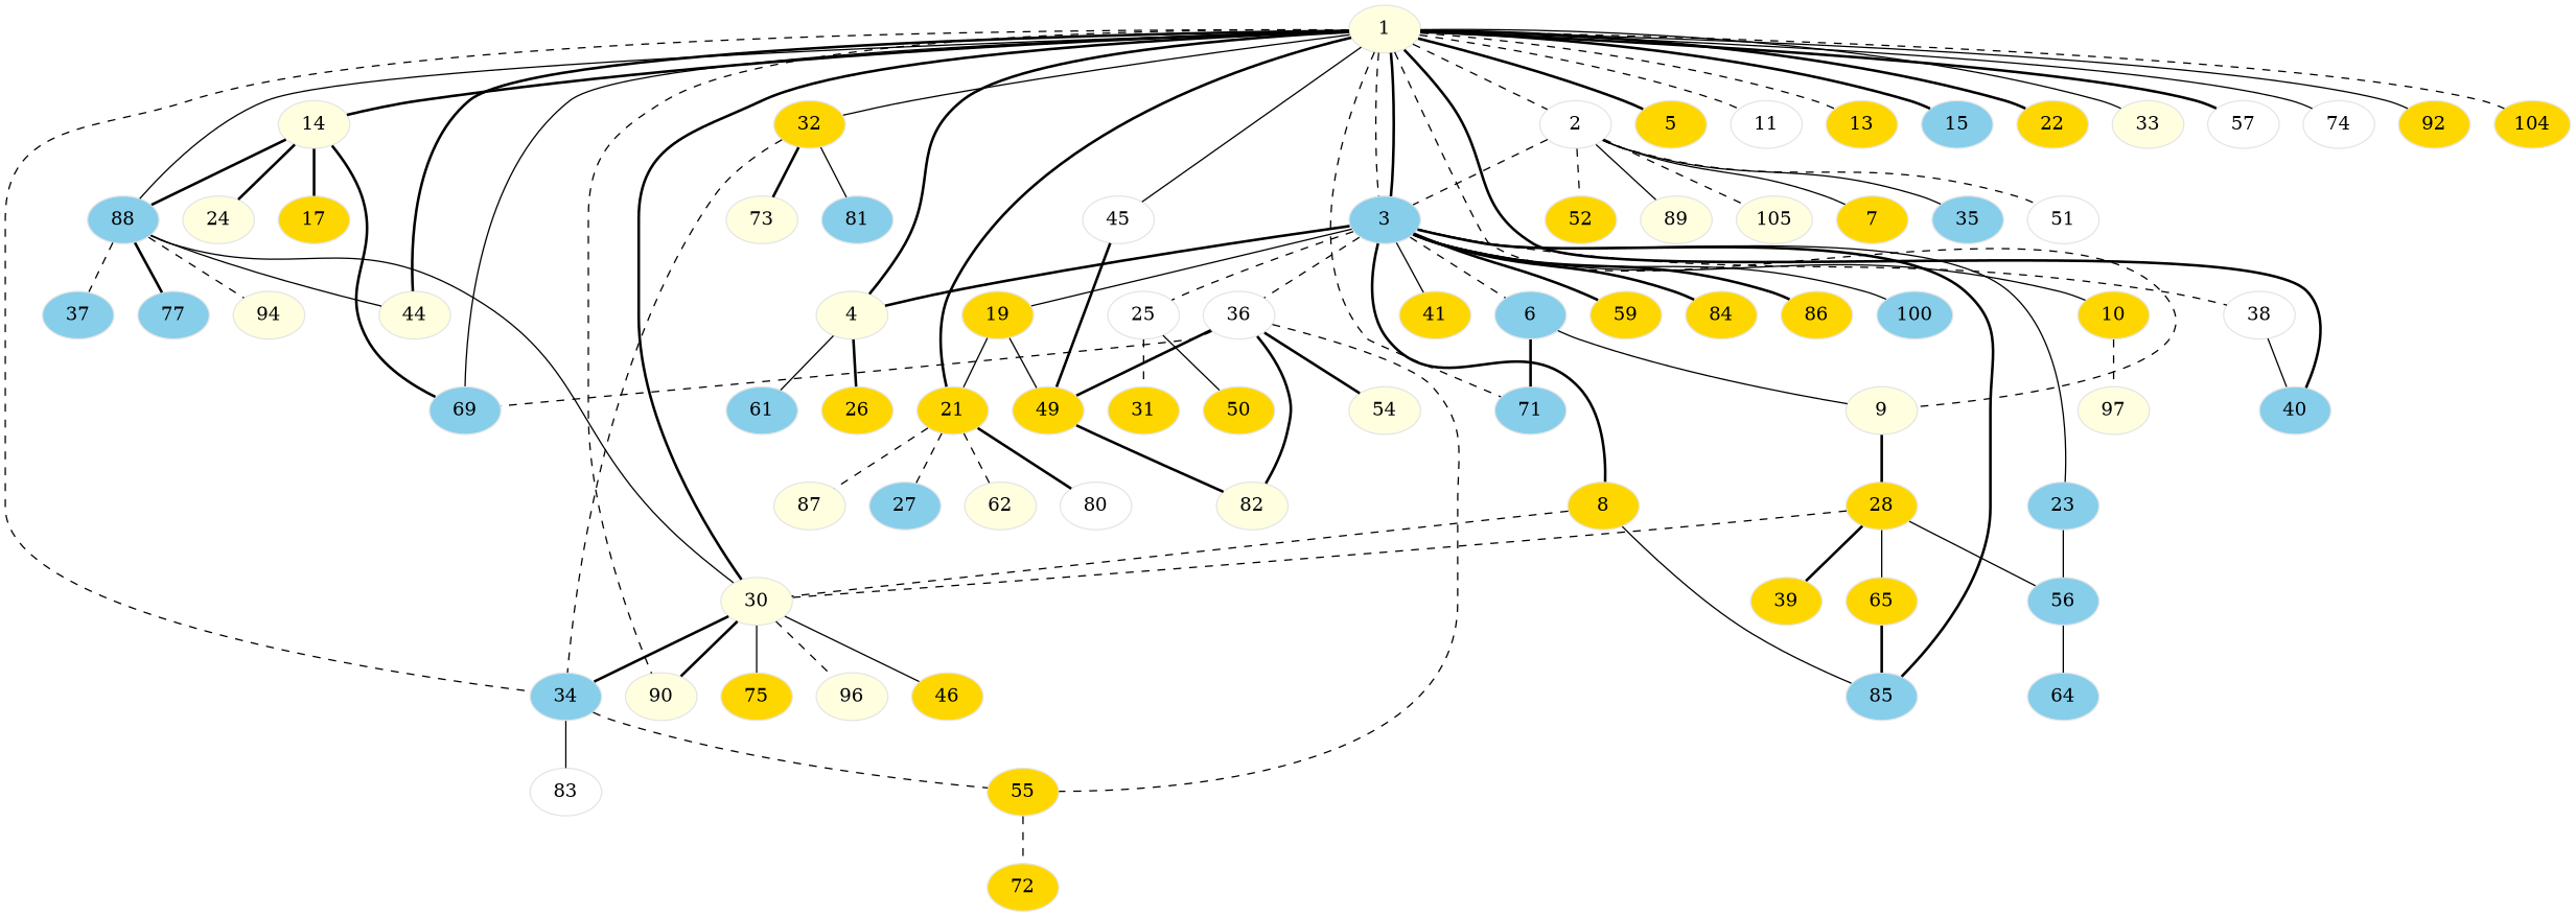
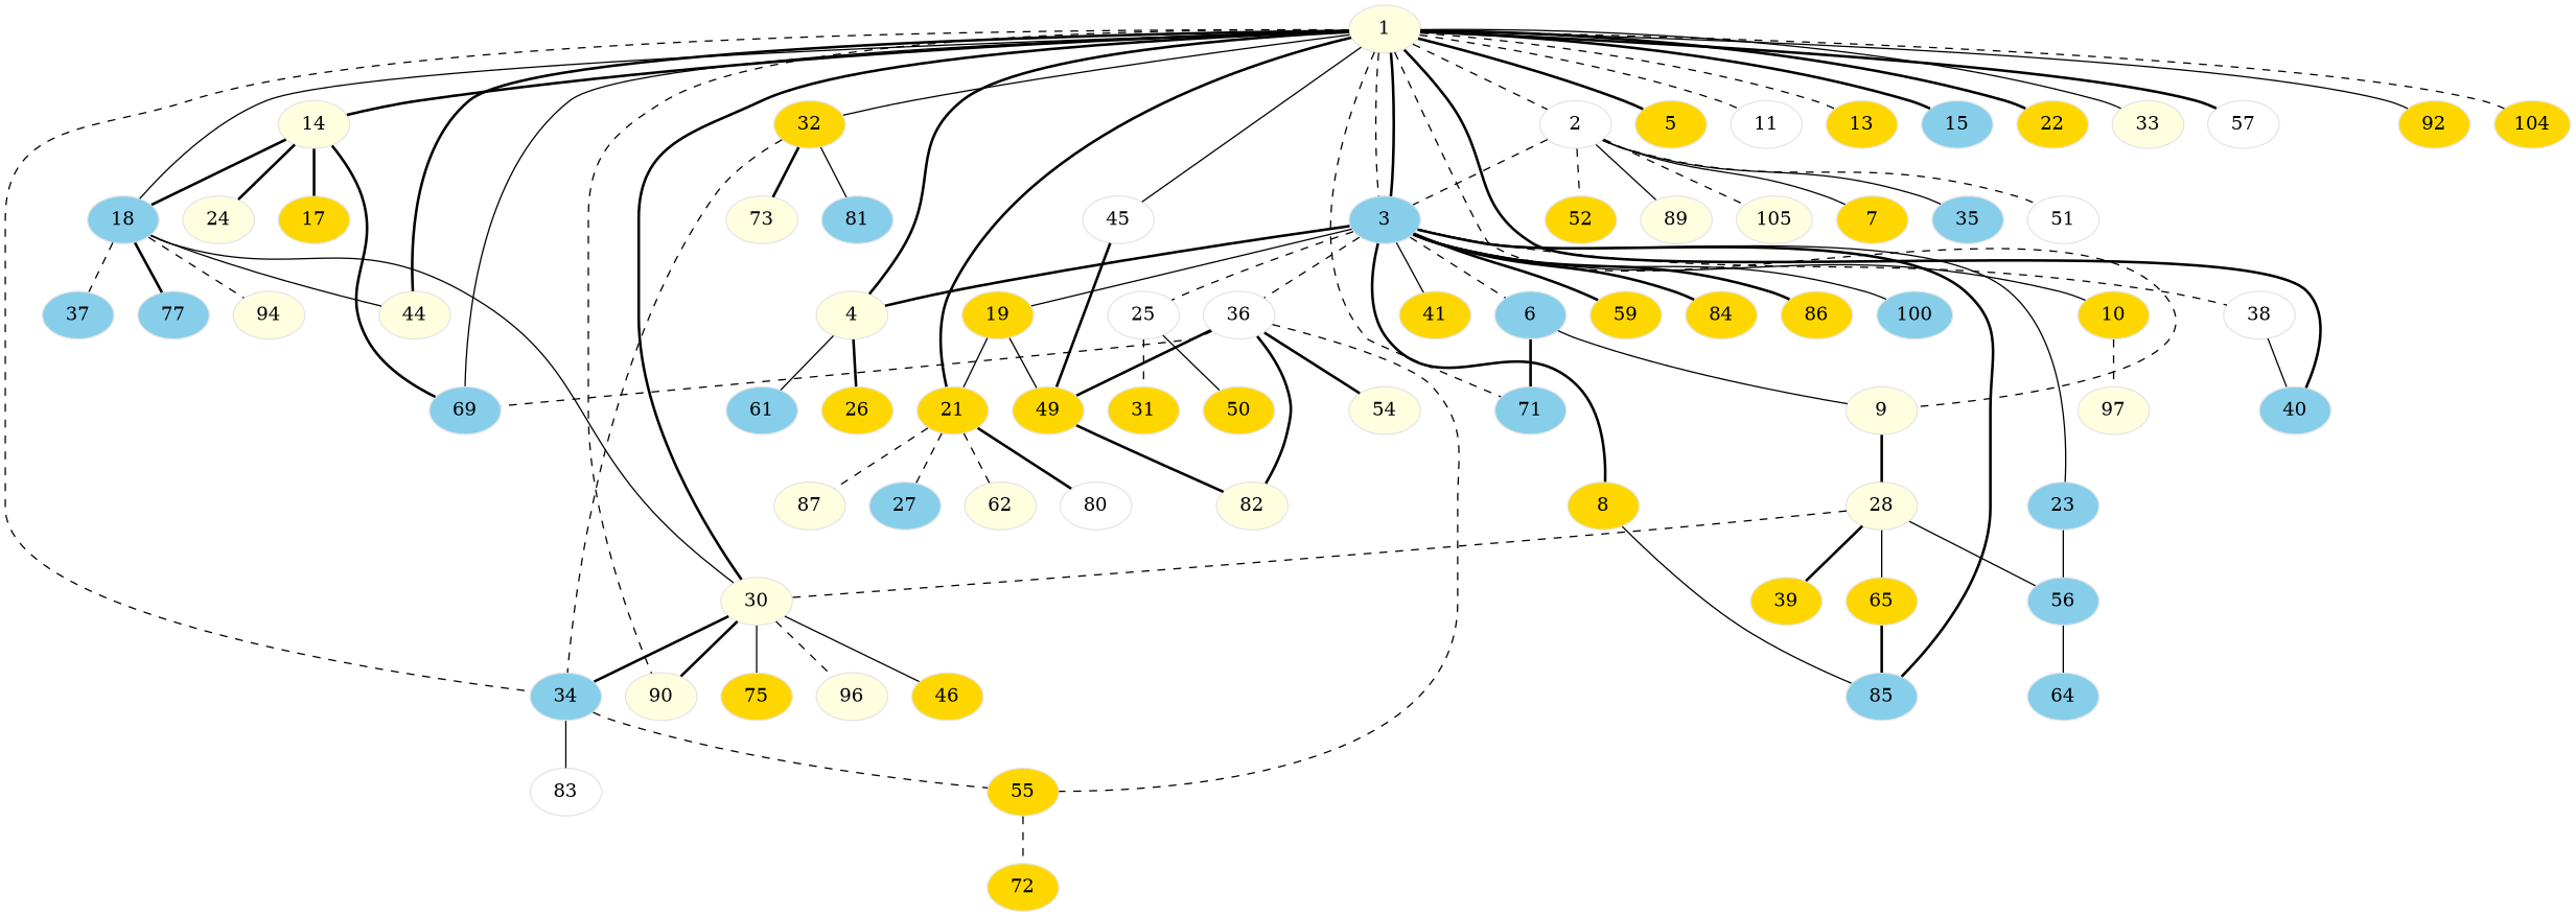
  graph {
    node [color=gray90 fillcolor=gold style=filled]
    edge [style=bold]
    1 [fillcolor=lightyellow super="+12"]
    2 [fillcolor=white super="+107"]
    3 [fillcolor=skyblue super="+58"]
    4 [fillcolor=lightyellow super="+91"]
    5 [super="+16"]
    9 [fillcolor=lightyellow]
    11 [fillcolor=white super="+29"]
    13 [super="+53"]
    14 [fillcolor=lightyellow super="+93"]
    15 [fillcolor=skyblue]
-   18 [fillcolor=skyblue super="+63" label=88]
+   18 [fillcolor=skyblue super="+63"]
    21 [super="+78"]
    22
    30 [fillcolor=lightyellow super="+42"]
    32 [super="+60"]
    33 [fillcolor=lightyellow]
    34 [fillcolor=skyblue super="+67"]
    40 [fillcolor=skyblue]
    44 [fillcolor=lightyellow]
    45 [fillcolor=white]
    57 [fillcolor=white]
    69 [fillcolor=skyblue]
    71 [fillcolor=skyblue super="+88"]
-   74 [fillcolor=white]
    90 [fillcolor=lightyellow]
    92
    104
    7
    35 [fillcolor=skyblue]
    51 [fillcolor=white]
    52
    89 [fillcolor=lightyellow]
    105 [fillcolor=lightyellow]
    41 [super="+101"]
    6 [fillcolor=skyblue super="+66"]
    8 [super="+68"]
    10 [super="+79"]
    19 [super="+20"]
    23 [fillcolor=skyblue]
    25 [fillcolor=white super="+43"]
    36 [fillcolor=white super="+47"]
    38 [fillcolor=white]
    59
    84
    85 [fillcolor=skyblue super="+99"]
    86
    100 [fillcolor=skyblue]
    26
    61 [fillcolor=skyblue super="+102"]
-   28 [super="+76"]
+   28 [fillcolor=lightyellow super="+76"]
    17
    24 [fillcolor=lightyellow super="+48"]
    37 [fillcolor=skyblue]
    77 [fillcolor=skyblue]
    94 [fillcolor=lightyellow]
    87 [fillcolor=lightyellow]
    27 [fillcolor=skyblue]
    62 [fillcolor=lightyellow]
    80 [fillcolor=white]
    46
    75
    96 [fillcolor=lightyellow]
    73 [fillcolor=lightyellow]
    81 [fillcolor=skyblue super="+103"]
    55 [super="+70"]
    83 [fillcolor=white]
    49 [super="+106"]
    97 [fillcolor=lightyellow]
    56 [fillcolor=skyblue]
    31
    50 [super="+98"]
    54 [fillcolor=lightyellow]
    82 [fillcolor=lightyellow super="+95"]
    72
    39
    65
    64 [fillcolor=skyblue]
    1 -- 2 [style=dashed]
    1 -- 3 [style=dashed weight=2]
    1 -- 3
    1 -- 4
    1 -- 5
    1 -- 9 [style=dashed]
    1 -- 11 [style=dashed]
    1 -- 13 [style=dashed]
    1 -- 14
    1 -- 15
    1 -- 18 [style=solid]
    1 -- 21
    1 -- 22
    1 -- 30
    1 -- 32 [style=solid]
    1 -- 33 [style=solid]
    1 -- 34 [style=dashed]
    1 -- 40
    1 -- 44
    1 -- 45 [style=solid]
    1 -- 57
    1 -- 69 [style=solid]
    1 -- 71 [style=dashed]
-   1 -- 74 [style=solid]
    1 -- 90 [style=dashed]
    1 -- 92 [style=solid]
    1 -- 104 [style=dashed]
    2 -- 3 [style=dashed]
    2 -- 7 [style=solid]
    2 -- 35 [style=solid]
    2 -- 51 [style=dashed]
    2 -- 52 [style=dashed]
    2 -- 89 [style=solid]
    2 -- 105 [style=dashed]
    3 -- 4
    3 -- 41 [style=solid]
    3 -- 6 [style=dashed]
    3 -- 8
    3 -- 10 [style=solid]
    3 -- 19 [style=solid]
    3 -- 23 [style=solid]
    3 -- 25 [style=dashed weight=2]
    3 -- 36 [style=dashed weight=2]
    3 -- 38 [style=dashed]
    3 -- 59
    3 -- 84
    3 -- 85
    3 -- 86
    3 -- 100 [style=solid]
    4 -- 26
    4 -- 61 [style=solid]
    9 -- 28
    14 -- 18
    14 -- 69
    14 -- 17
    14 -- 24
    18 -- 30 [style=solid]
    18 -- 44 [style=solid]
    18 -- 37 [style=dashed]
    18 -- 77
    18 -- 94 [style=dashed]
    21 -- 87 [style=dashed]
    21 -- 27 [style=dashed]
    21 -- 62 [style=dashed]
    21 -- 80
    30 -- 34
    30 -- 90
    30 -- 46 [style=solid]
    30 -- 75 [style=solid]
    30 -- 96 [style=dashed]
    32 -- 34 [style=dashed]
    32 -- 73
    32 -- 81 [style=solid]
    34 -- 55 [style=dashed]
    34 -- 83 [style=solid]
    45 -- 49
    6 -- 9 [style=solid]
    6 -- 71
-   8 -- 30 [style=dashed]
    8 -- 85 [style=solid]
    10 -- 97 [style=dashed]
    19 -- 21 [style=solid]
    19 -- 49 [style=solid]
    23 -- 56 [style=solid]
    25 -- 31 [style=dashed]
    25 -- 50 [style=solid]
    36 -- 69 [style=dashed]
    36 -- 55 [style=dashed]
    36 -- 49
    36 -- 54
    36 -- 82
    38 -- 40 [style=solid]
    28 -- 30 [style=dashed]
    28 -- 56 [style=solid]
    28 -- 39
    28 -- 65 [style=solid]
    55 -- 72 [style=dashed]
    49 -- 82
    56 -- 64 [style=solid]
    65 -- 85
  }
